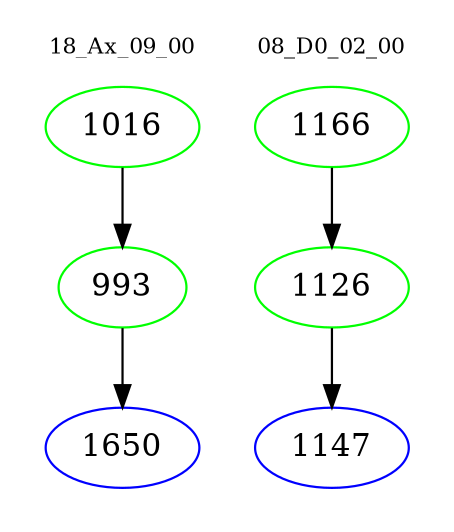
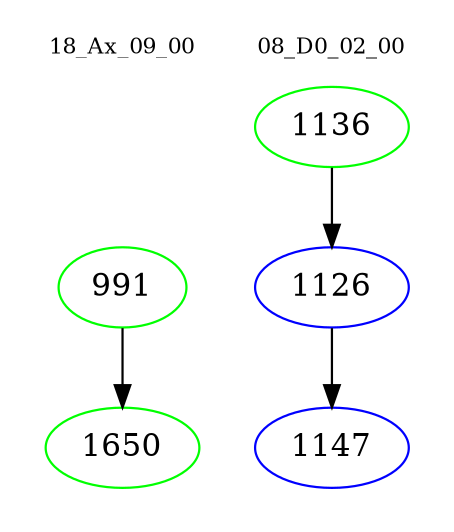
  digraph {
    node [color=green]
    edge [color=black]
-   n1 [label=1016]
-   n2 [label=993]
-   n3 [color=blue label=1650]
-   n4 [label=1166]
-   n5 [label=1126]
+   n2 [label=991]
+   n3 [label=1650]
+   n4 [label=1136]
+   n5 [color=blue label=1126]
    n6 [color=blue label=1147]
    subgraph cluster_1 {
      color=white
      fontsize=10
      label="18_Ax_09_00"
-     n1
      n2
      n3
    }
    subgraph cluster_2 {
      color=white
      fontsize=10
      label="08_D0_02_00"
      n4
      n5
      n6
    }
-   n1 -> n2
    n2 -> n3
    n4 -> n5
    n5 -> n6
  }
